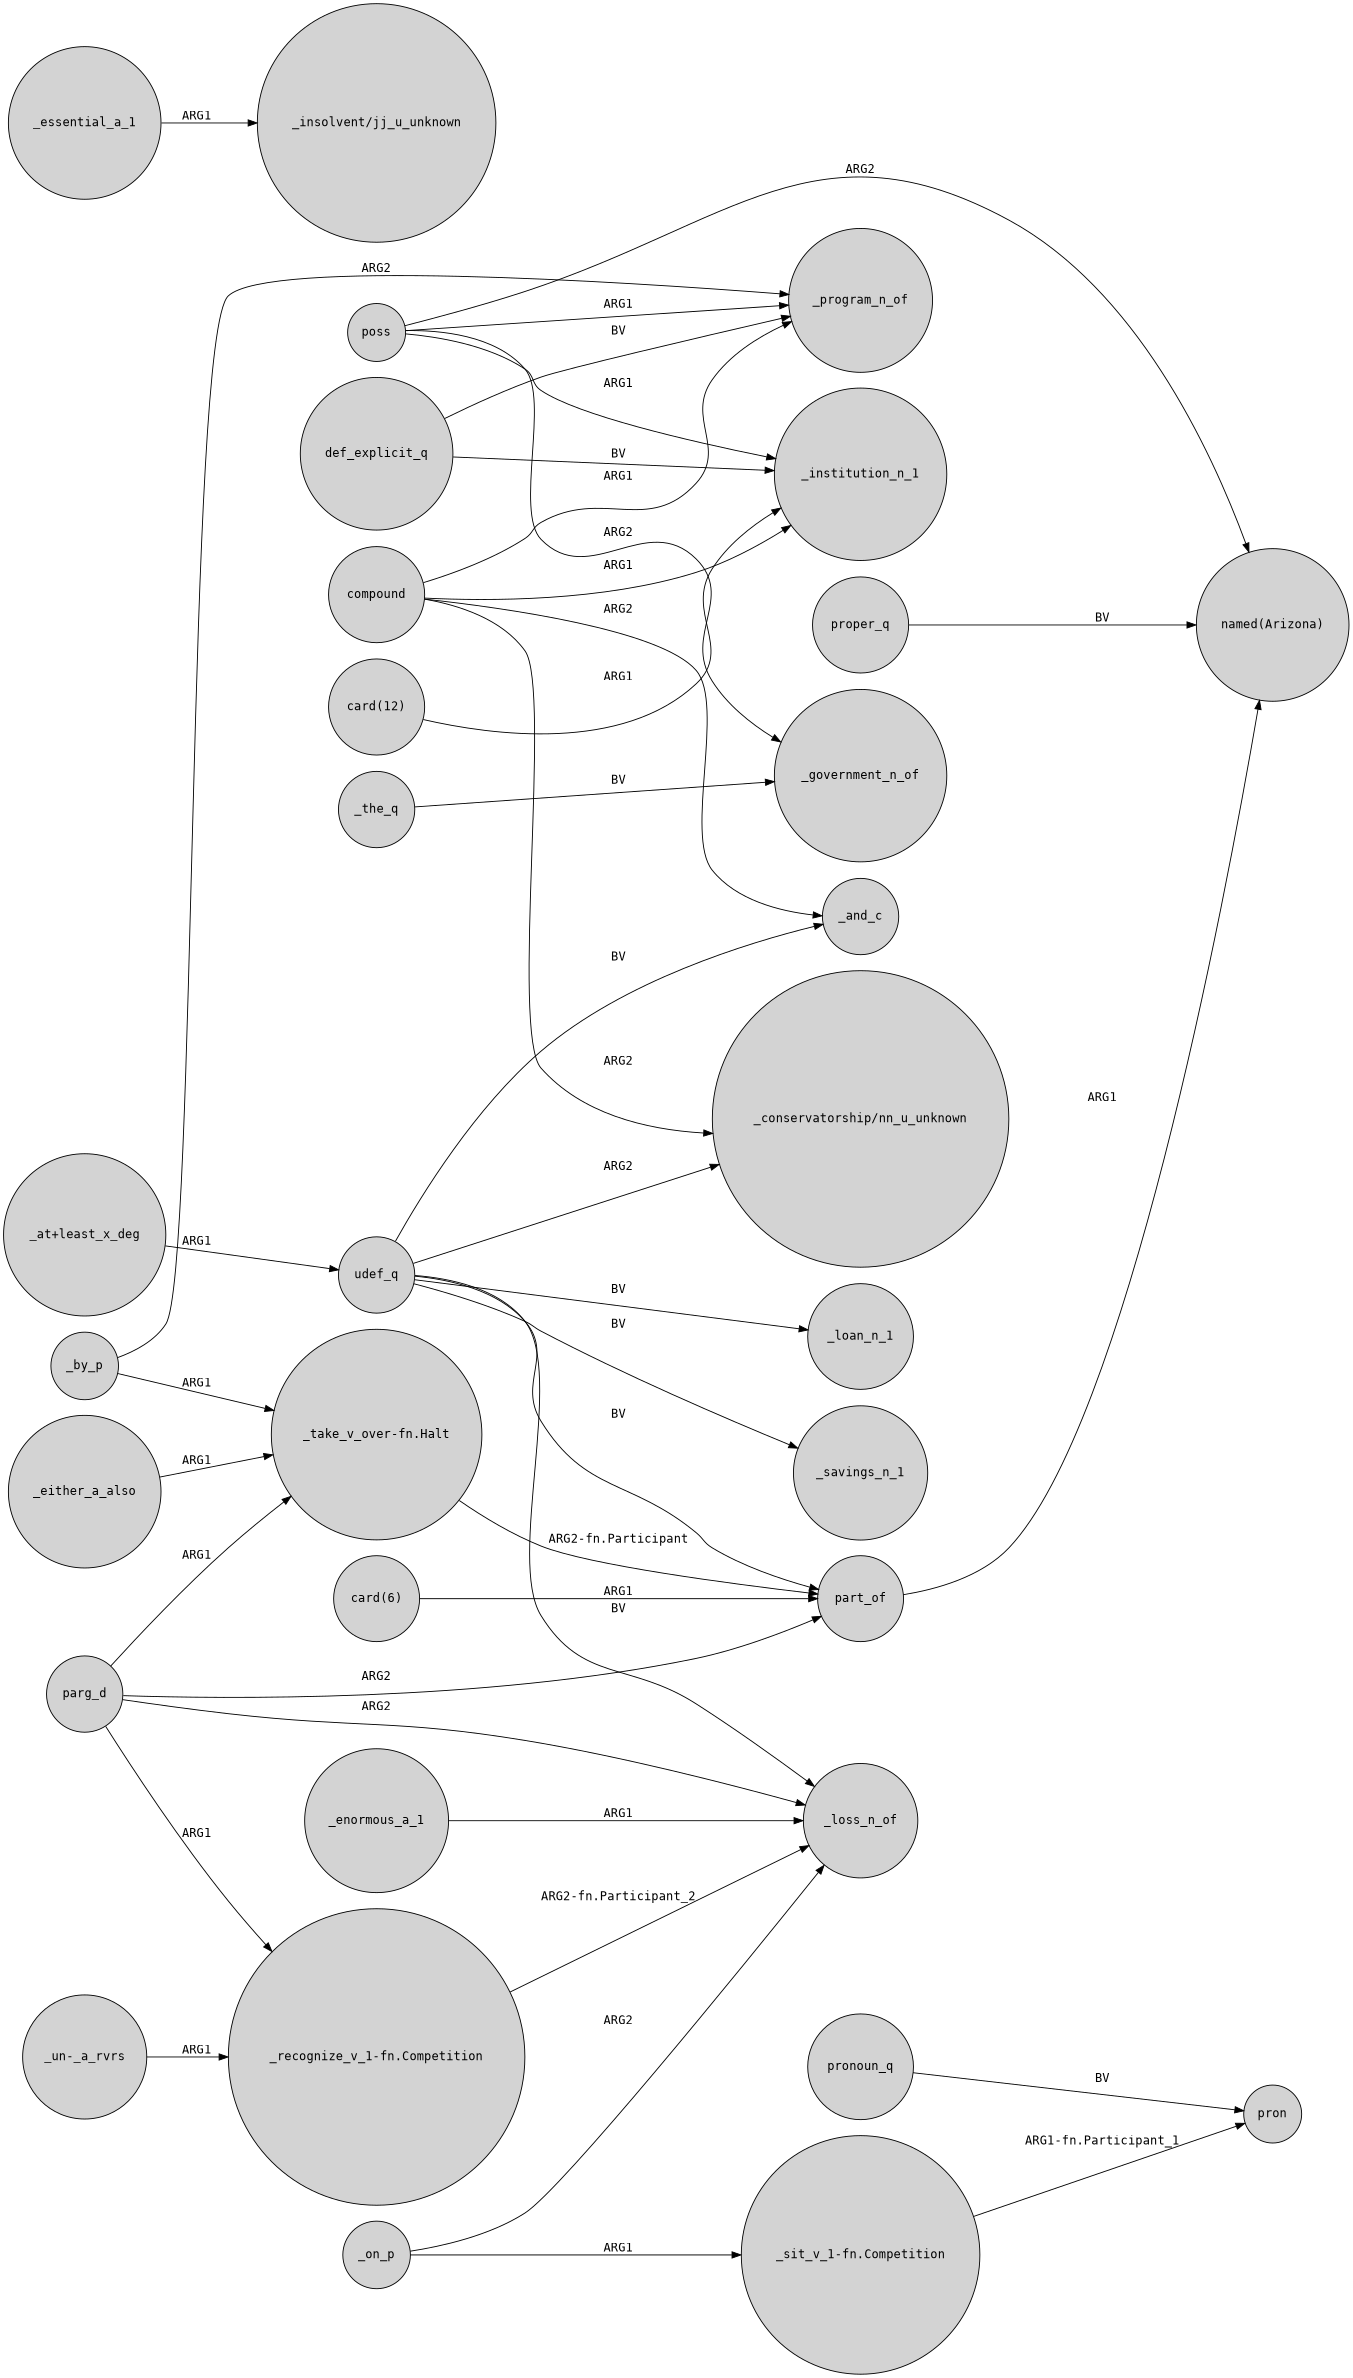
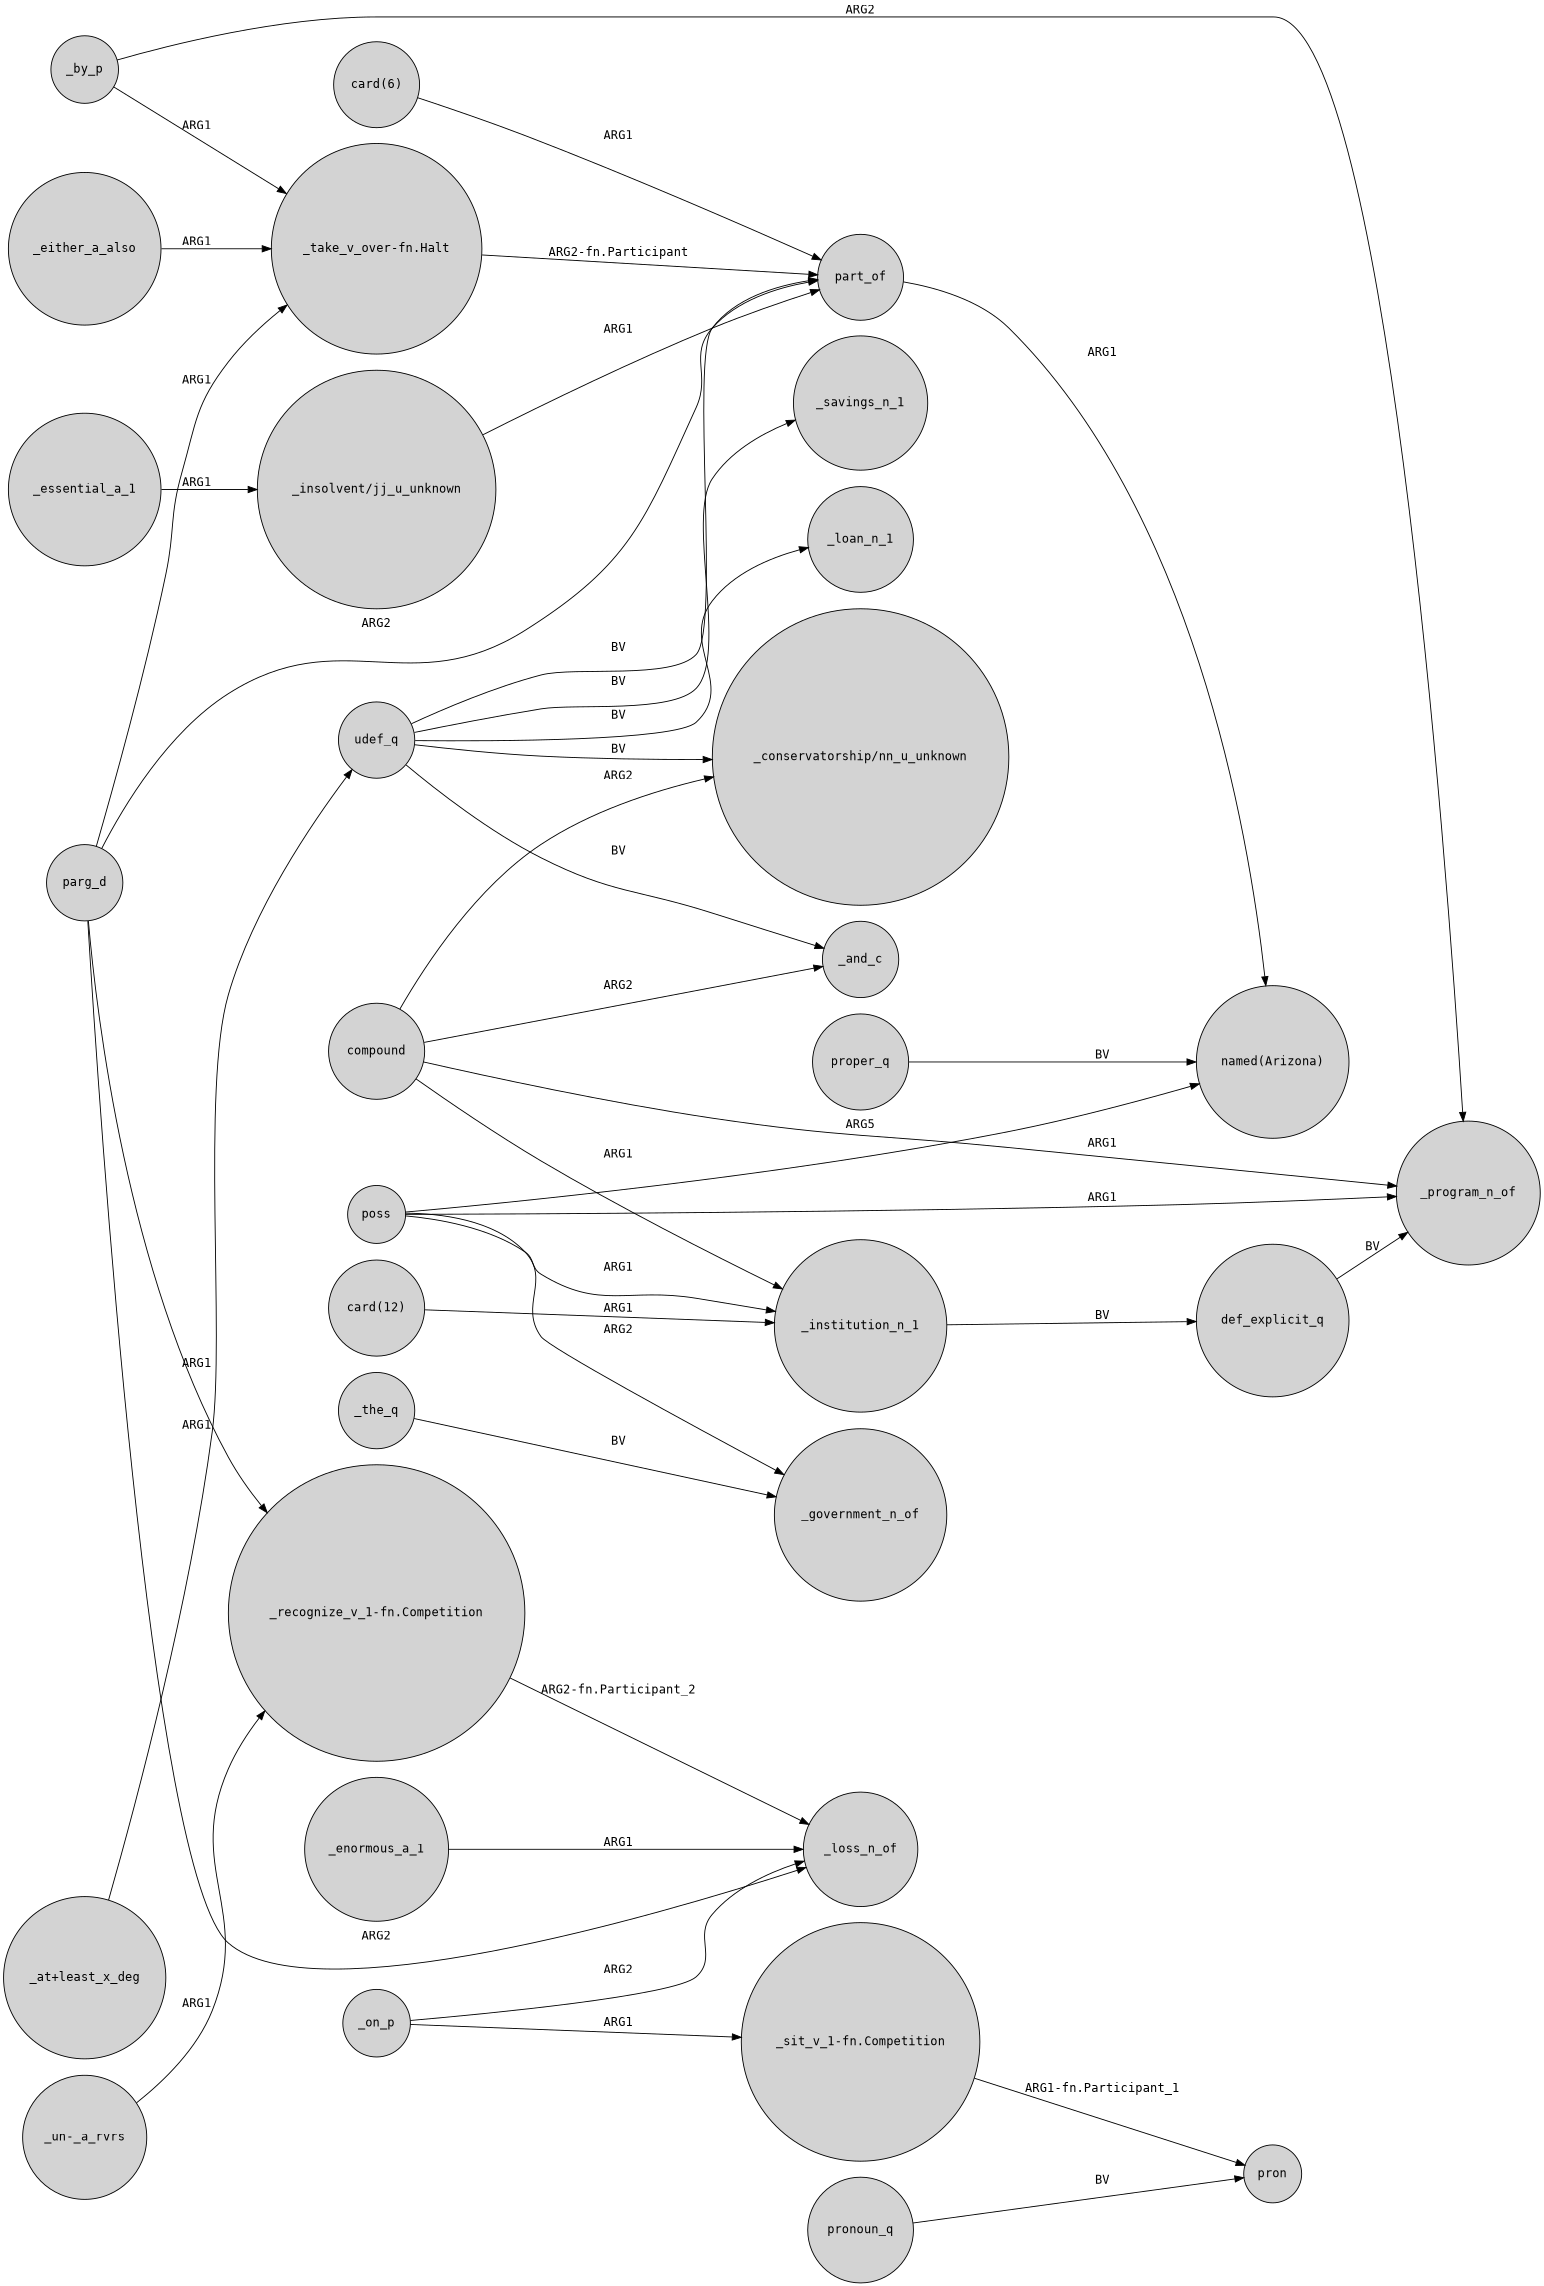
  digraph {
    fontname="DejaVu Sans Mono"
    rankdir=LR
    node [fontname="DejaVu Sans Mono" shape=circle style=filled]
    edge [fontname="DejaVu Sans Mono"]
    udef_q
    _savings_n_1
    part_of
    _loss_n_of
    _loan_n_1
    "_conservatorship/nn_u_unknown"
    _and_c
    "named(Arizona)"
    "_take_v_over-fn.Halt"
    "card(6)"
    parg_d
    "_recognize_v_1-fn.Competition"
    proper_q
    compound
    _institution_n_1
    _program_n_of
    poss
    _government_n_of
    "card(12)"
    _by_p
    def_explicit_q
    pronoun_q
    pron
    _enormous_a_1
    _either_a_also
    _on_p
    "_sit_v_1-fn.Competition"
    _essential_a_1
    "_insolvent/jj_u_unknown"
    _the_q
    "_at+least_x_deg"
    "_un-_a_rvrs"
    udef_q -> _savings_n_1 [label=BV]
    udef_q -> part_of [label=BV]
-   udef_q -> _loss_n_of [label=BV]
    udef_q -> _loan_n_1 [label=BV]
-   udef_q -> "_conservatorship/nn_u_unknown" [label=ARG2]
+   udef_q -> "_conservatorship/nn_u_unknown" [label=BV]
    udef_q -> _and_c [label=BV]
    part_of -> "named(Arizona)" [label=ARG1]
    "_take_v_over-fn.Halt" -> part_of [label="ARG2-fn.Participant"]
    "card(6)" -> part_of [label=ARG1]
    parg_d -> part_of [label=ARG2]
    parg_d -> _loss_n_of [label=ARG2]
    parg_d -> "_take_v_over-fn.Halt" [label=ARG1]
    parg_d -> "_recognize_v_1-fn.Competition" [label=ARG1]
    "_recognize_v_1-fn.Competition" -> _loss_n_of [label="ARG2-fn.Participant_2"]
    proper_q -> "named(Arizona)" [label=BV]
    compound -> "_conservatorship/nn_u_unknown" [label=ARG2]
    compound -> _and_c [label=ARG2]
    compound -> _institution_n_1 [label=ARG1]
    compound -> _program_n_of [label=ARG1]
-   poss -> "named(Arizona)" [label=ARG2]
+   poss -> "named(Arizona)" [label=ARG5]
    poss -> _institution_n_1 [label=ARG1]
    poss -> _program_n_of [label=ARG1]
    poss -> _government_n_of [label=ARG2]
    "card(12)" -> _institution_n_1 [label=ARG1]
    _by_p -> "_take_v_over-fn.Halt" [label=ARG1]
    _by_p -> _program_n_of [label=ARG2]
-   def_explicit_q -> _institution_n_1 [label=BV]
+   _institution_n_1 -> def_explicit_q [label=BV]
    def_explicit_q -> _program_n_of [label=BV]
    pronoun_q -> pron [label=BV]
    _enormous_a_1 -> _loss_n_of [label=ARG1]
    _either_a_also -> "_take_v_over-fn.Halt" [label=ARG1]
    _on_p -> _loss_n_of [label=ARG2]
    _on_p -> "_sit_v_1-fn.Competition" [label=ARG1]
    "_sit_v_1-fn.Competition" -> pron [label="ARG1-fn.Participant_1"]
    _essential_a_1 -> "_insolvent/jj_u_unknown" [label=ARG1]
+   "_insolvent/jj_u_unknown" -> part_of [label=ARG1]
    _the_q -> _government_n_of [label=BV]
    "_at+least_x_deg" -> udef_q [label=ARG1]
    "_un-_a_rvrs" -> "_recognize_v_1-fn.Competition" [label=ARG1]
  }
